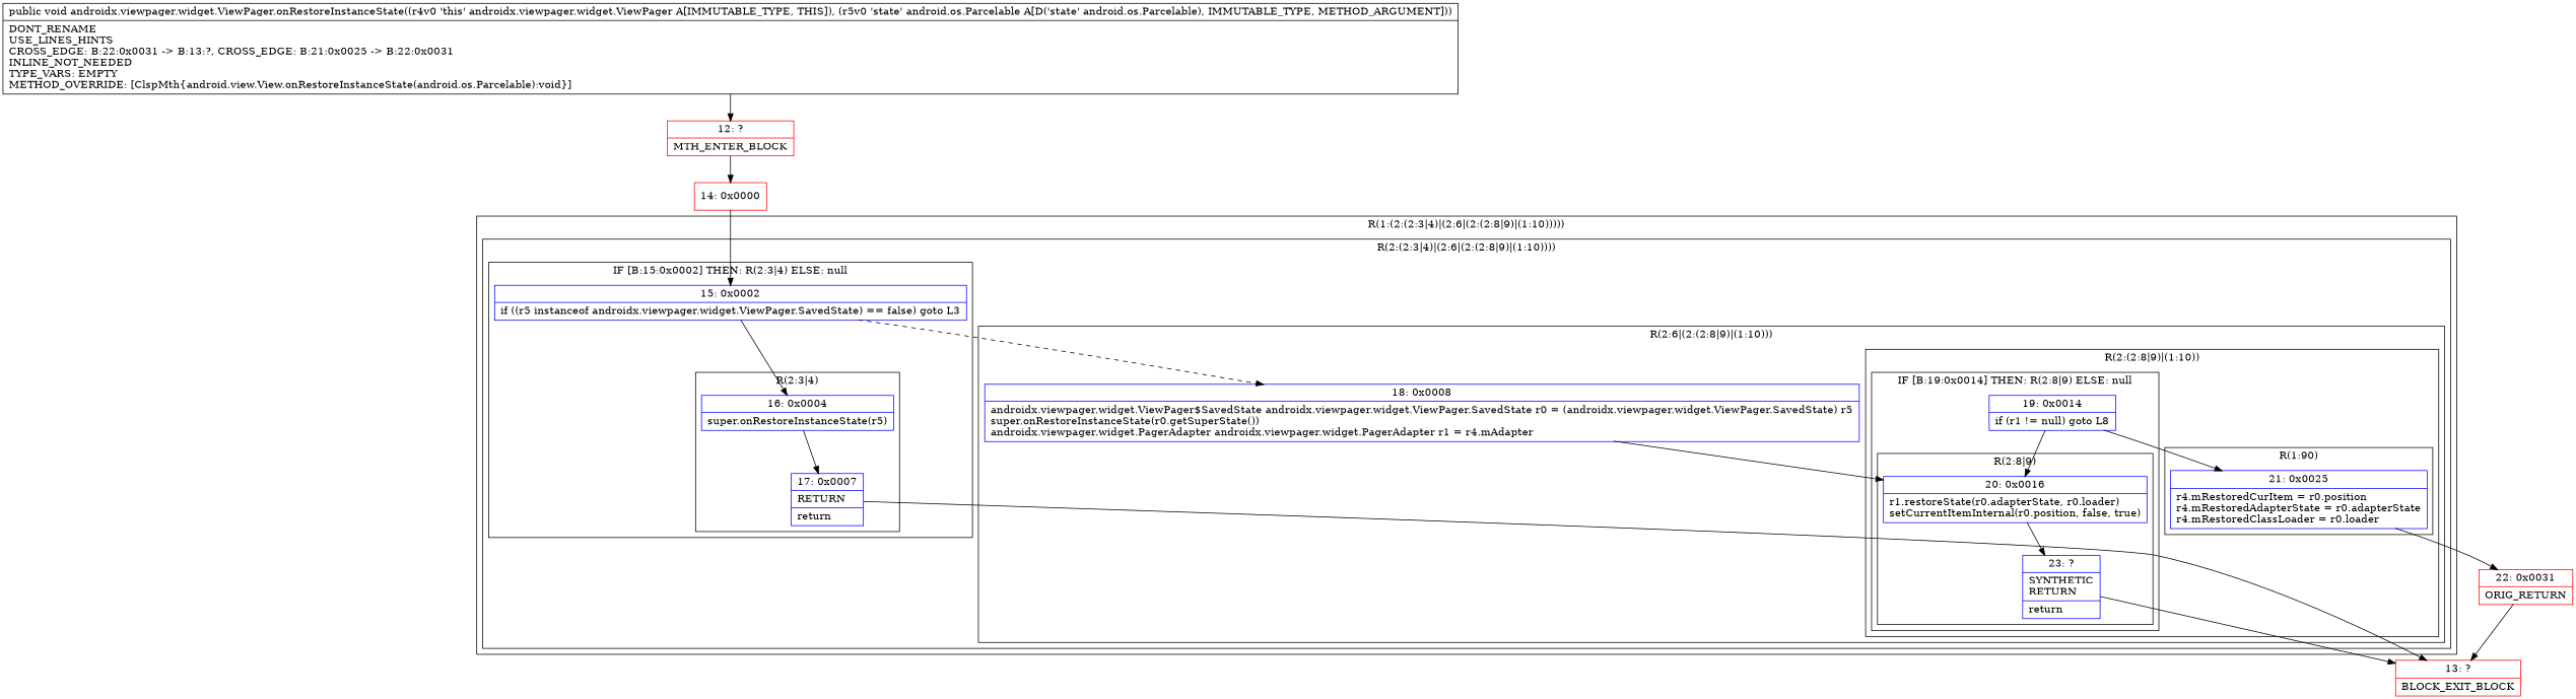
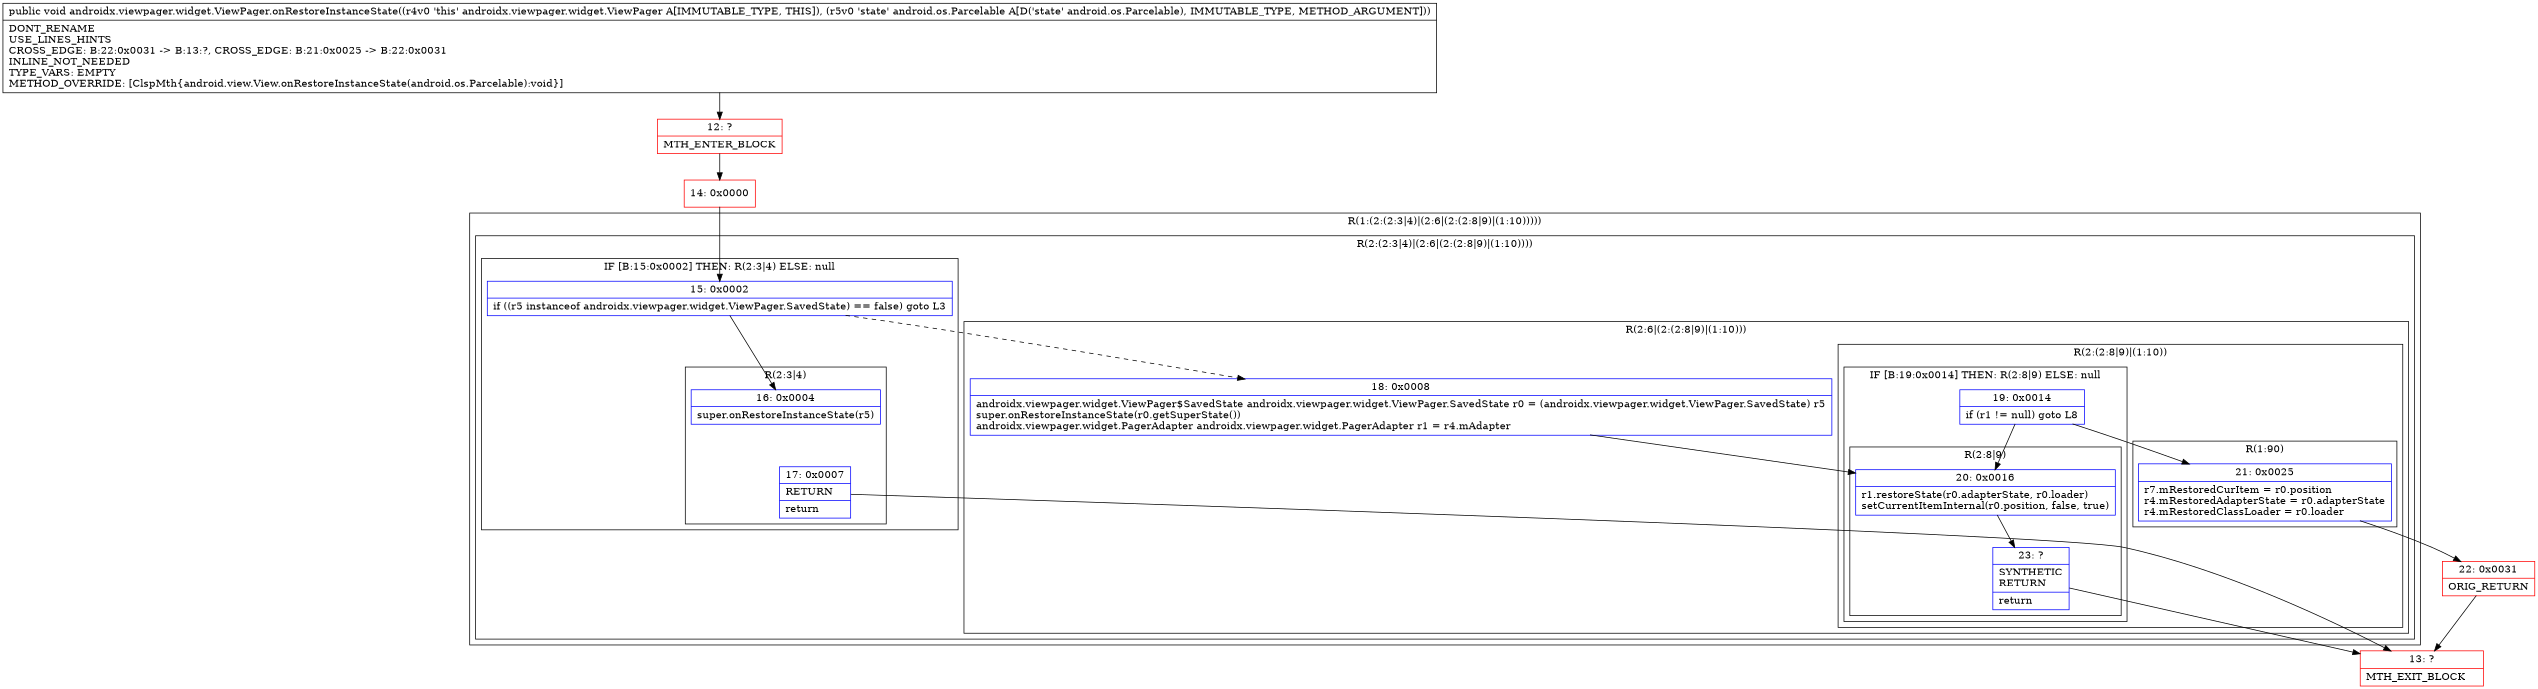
  digraph {
    node [color=blue shape=record]
    n1 [label="{16\:\ 0x0004|super.onRestoreInstanceState(r5)\l}"]
    n2 [label="{17\:\ 0x0007|RETURN\l|return\l}"]
    n3 [label="{15\:\ 0x0002|if ((r5 instanceof androidx.viewpager.widget.ViewPager.SavedState) == false) goto L3\l}"]
    n4 [label="{20\:\ 0x0016|r1.restoreState(r0.adapterState, r0.loader)\lsetCurrentItemInternal(r0.position, false, true)\l}"]
    n5 [label="{23\:\ ?|SYNTHETIC\lRETURN\l|return\l}"]
    n6 [label="{19\:\ 0x0014|if (r1 != null) goto L8\l}"]
-   n7 [label="{21\:\ 0x0025|r4.mRestoredCurItem = r0.position\lr4.mRestoredAdapterState = r0.adapterState\lr4.mRestoredClassLoader = r0.loader\l}"]
+   n7 [label="{21\:\ 0x0025|r7.mRestoredCurItem = r0.position\lr4.mRestoredAdapterState = r0.adapterState\lr4.mRestoredClassLoader = r0.loader\l}"]
    n8 [label="{18\:\ 0x0008|androidx.viewpager.widget.ViewPager$SavedState androidx.viewpager.widget.ViewPager.SavedState r0 = (androidx.viewpager.widget.ViewPager.SavedState) r5\lsuper.onRestoreInstanceState(r0.getSuperState())\landroidx.viewpager.widget.PagerAdapter androidx.viewpager.widget.PagerAdapter r1 = r4.mAdapter\l}"]
-   n9 [color=red label="{13\:\ ?|BLOCK_EXIT_BLOCK\l}"]
+   n9 [color=red label="{13\:\ ?|MTH_EXIT_BLOCK\l}"]
    n10 [color=red label="{22\:\ 0x0031|ORIG_RETURN\l}"]
    n11 [color=red label="{12\:\ ?|MTH_ENTER_BLOCK\l}"]
    n12 [color=red label="{14\:\ 0x0000}"]
    n13 [label="{public void androidx.viewpager.widget.ViewPager.onRestoreInstanceState((r4v0 'this' androidx.viewpager.widget.ViewPager A[IMMUTABLE_TYPE, THIS]), (r5v0 'state' android.os.Parcelable A[D('state' android.os.Parcelable), IMMUTABLE_TYPE, METHOD_ARGUMENT]))  | DONT_RENAME\lUSE_LINES_HINTS\lCROSS_EDGE: B:22:0x0031 \-\> B:13:?, CROSS_EDGE: B:21:0x0025 \-\> B:22:0x0031\lINLINE_NOT_NEEDED\lTYPE_VARS: EMPTY\lMETHOD_OVERRIDE: [ClspMth\{android.view.View.onRestoreInstanceState(android.os.Parcelable):void\}]\l}" color=""]
    subgraph cluster_1 {
      label="R(1:(2:(2:3|4)|(2:6|(2:(2:8|9)|(1:10)))))"
      subgraph cluster_2 {
        label="R(2:(2:3|4)|(2:6|(2:(2:8|9)|(1:10))))"
        subgraph cluster_3 {
          label="IF [B:15:0x0002] THEN: R(2:3|4) ELSE: null"
          n3
          subgraph cluster_4 {
            label="R(2:3|4)"
            n1
            n2
          }
        }
        subgraph cluster_5 {
          label="R(2:6|(2:(2:8|9)|(1:10)))"
          n8
          subgraph cluster_6 {
            label="R(2:(2:8|9)|(1:10))"
            subgraph cluster_7 {
              label="IF [B:19:0x0014] THEN: R(2:8|9) ELSE: null"
              n6
              subgraph cluster_8 {
                label="R(2:8|9)"
                n4
                n5
              }
            }
            subgraph cluster_9 {
              label="R(1:90)"
              n7
            }
          }
        }
      }
    }
-   n1 -> n2
    n2 -> n9
    n3 -> n1
    n3 -> n8 [style=dashed]
    n4 -> n5
    n5 -> n9
    n6 -> n4
    n6 -> n7 [style=solid]
    n7 -> n10
    n8 -> n4
    n10 -> n9
    n11 -> n12
    n12 -> n3
    n13 -> n11
  }
